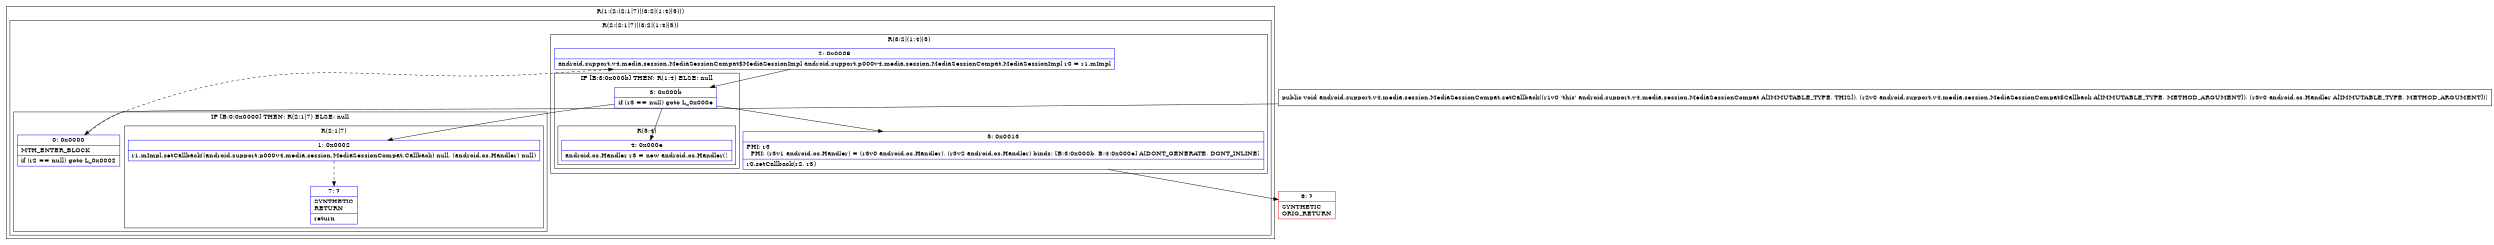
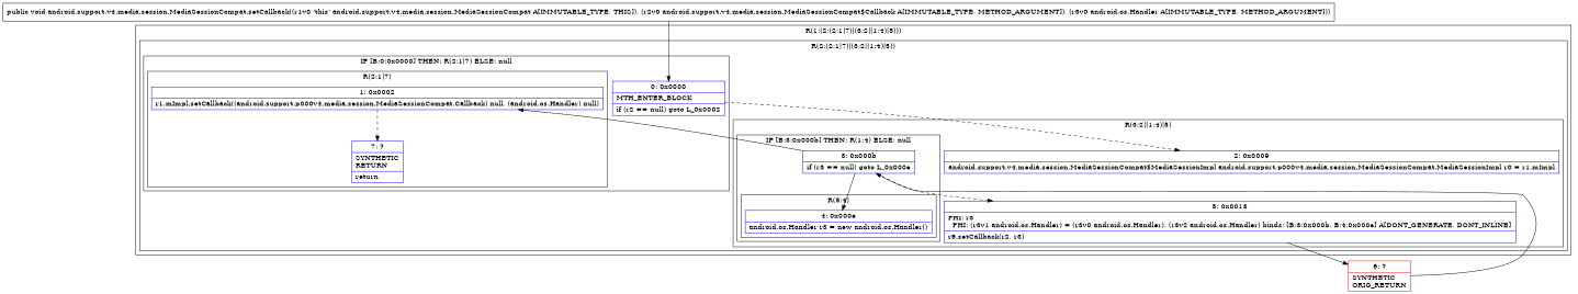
  digraph {
    node [color=blue shape=record]
    n1 [label="{1\:\ 0x0002|r1.mImpl.setCallback((android.support.p000v4.media.session.MediaSessionCompat.Callback) null, (android.os.Handler) null)\l}"]
    n2 [label="{7\:\ ?|SYNTHETIC\lRETURN\l|return\l}"]
    n3 [label="{0\:\ 0x0000|MTH_ENTER_BLOCK\l|if (r2 == null) goto L_0x0002\l}"]
    n4 [label="{4\:\ 0x000e|android.os.Handler r3 = new android.os.Handler()\l}"]
    n5 [label="{3\:\ 0x000b|if (r3 == null) goto L_0x000e\l}"]
    n6 [label="{2\:\ 0x0009|android.support.v4.media.session.MediaSessionCompat$MediaSessionImpl android.support.p000v4.media.session.MediaSessionCompat.MediaSessionImpl r0 = r1.mImpl\l}"]
-   n7 [label="{5\:\ 0x0013|PHI: r3 \l  PHI: (r3v1 android.os.Handler) = (r3v0 android.os.Handler), (r3v2 android.os.Handler) binds: [B:3:0x000b, B:4:0x000e] A[DONT_GENERATE, DONT_INLINE]\l|r0.setCallback(r2, r3)\l}"]
+   n7 [label="{5\:\ 0x0013|PHI: r3 \l  PHI: (r3v1 android.os.Handler) = (r3v0 android.os.Handler), (r3v2 android.os.Handler) binds: [B:3:0x000b, B:4:0x000e] A[DONT_GENERATE, DONT_INLINE]\l|r6.setCallback(r2, r3)\l}"]
    n8 [color=red label="{6\:\ ?|SYNTHETIC\lORIG_RETURN\l}"]
    n9 [label="{public void android.support.v4.media.session.MediaSessionCompat.setCallback((r1v0 'this' android.support.v4.media.session.MediaSessionCompat A[IMMUTABLE_TYPE, THIS]), (r2v0 android.support.v4.media.session.MediaSessionCompat$Callback A[IMMUTABLE_TYPE, METHOD_ARGUMENT]), (r3v0 android.os.Handler A[IMMUTABLE_TYPE, METHOD_ARGUMENT])) }" color=""]
    subgraph cluster_1 {
      label="R(1:(2:(2:1|7)|(3:2|(1:4)|5)))"
      subgraph cluster_2 {
        label="R(2:(2:1|7)|(3:2|(1:4)|5))"
        subgraph cluster_3 {
          label="IF [B:0:0x0000] THEN: R(2:1|7) ELSE: null"
          n3
          subgraph cluster_4 {
            label="R(2:1|7)"
            n1
            n2
          }
        }
        subgraph cluster_5 {
          label="R(3:2|(1:4)|5)"
          n6
          n7
          subgraph cluster_6 {
            label="IF [B:3:0x000b] THEN: R(1:4) ELSE: null"
            n5
            subgraph cluster_7 {
              label="R(5:4)"
              n4
            }
          }
        }
      }
    }
    n1 -> n2 [style=dashed]
    n3 -> n6 [style=dashed]
    n5 -> n1
    n5 -> n4
-   n5 -> n7 [style=solid]
-   n6 -> n5
+   n5 -> n7 [style=dashed]
+   n8 -> n5
    n7 -> n8
    n9 -> n3
  }
